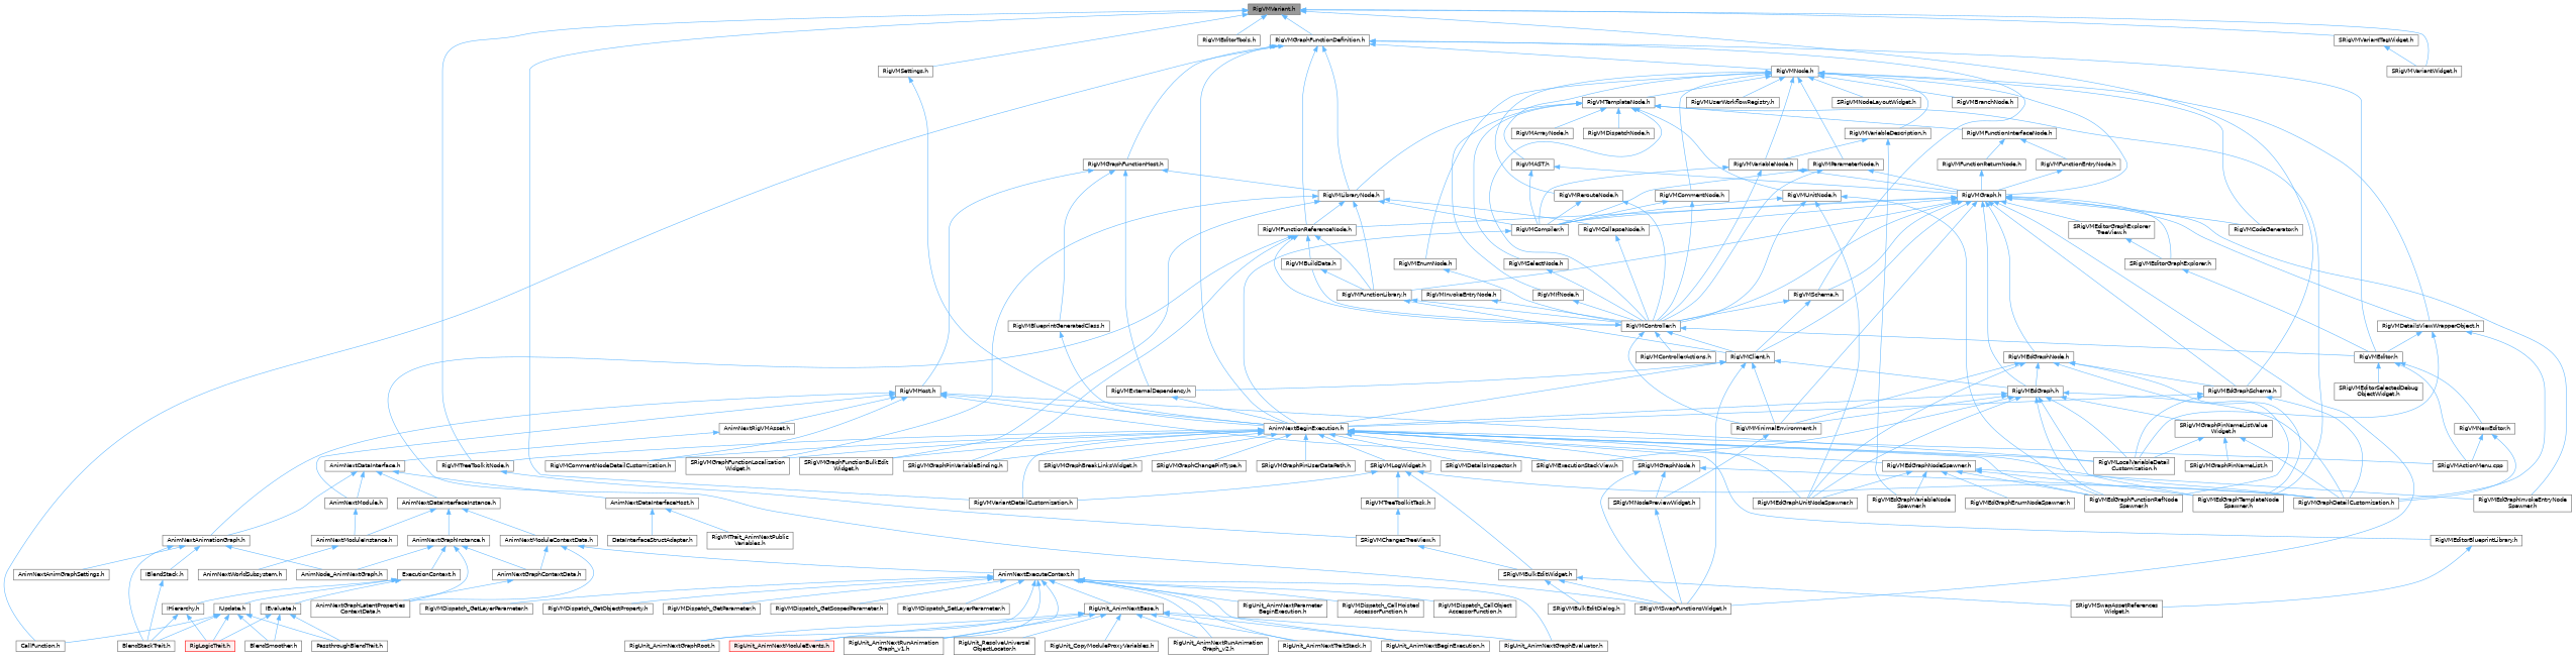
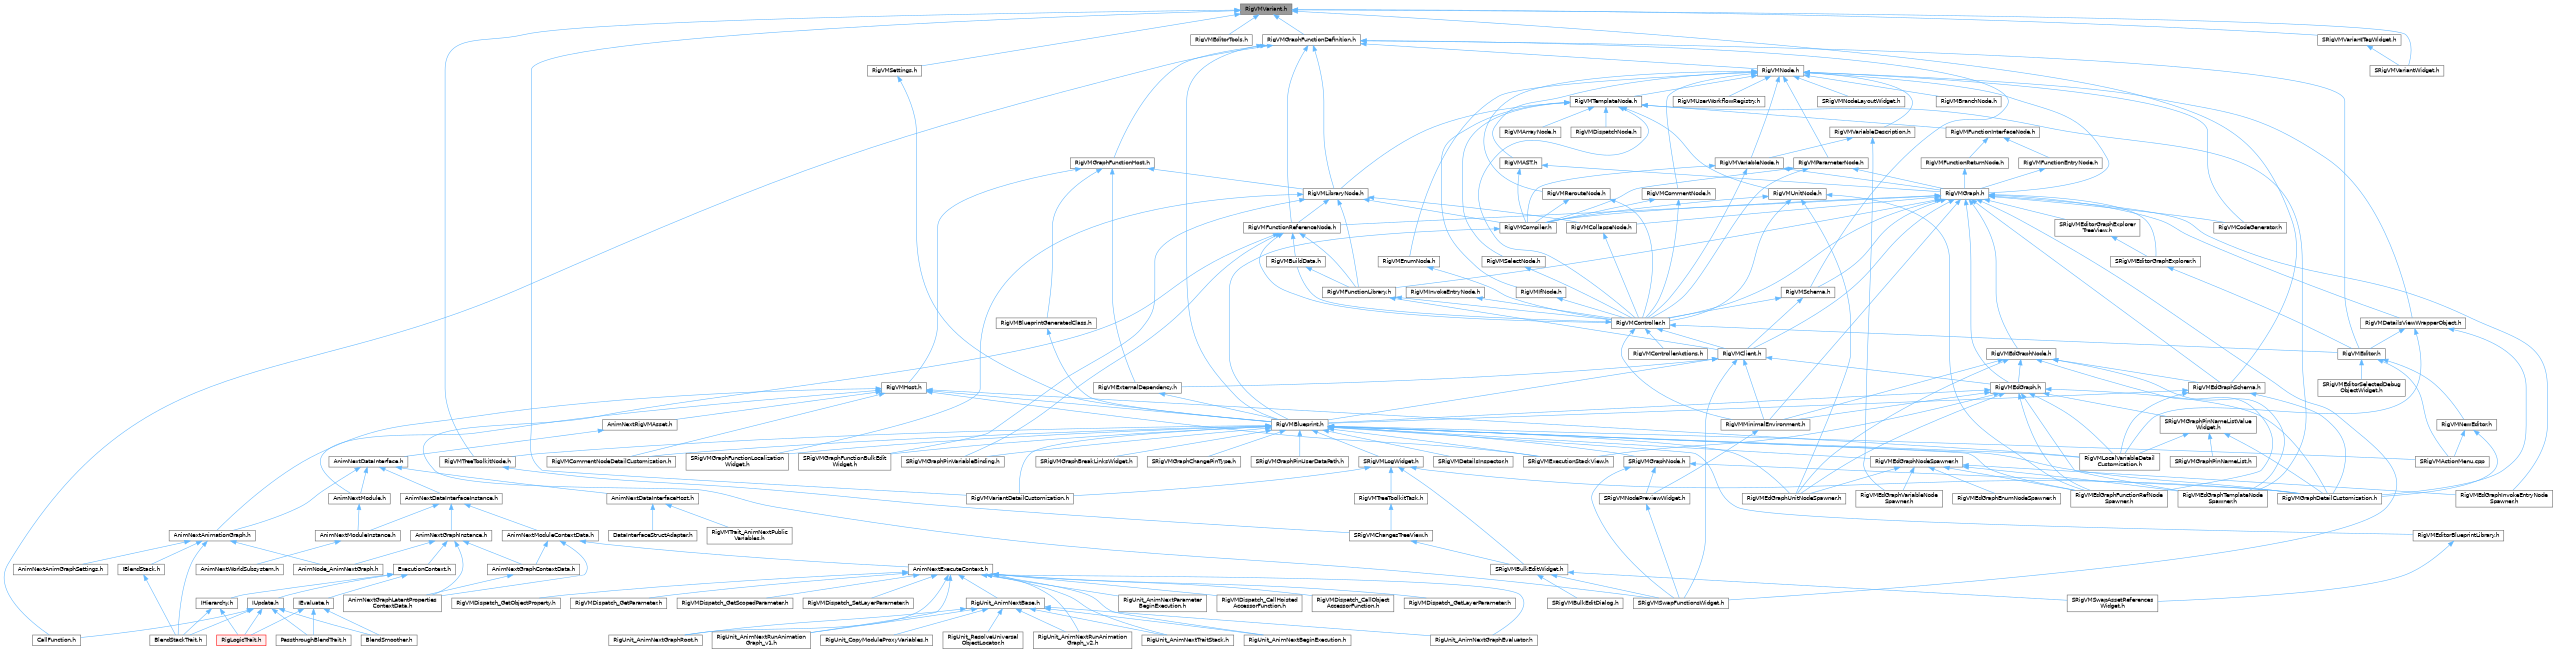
  digraph {
    node [color=grey40 fillcolor=white fontname=Helvetica fontsize=10 shape=box style=filled]
    edge [color=steelblue1 dir=back fontname=Helvetica fontsize=10 labelfontname=Helvetica labelfontsize=10 style=solid]
    n1 [color=gray40 fillcolor=grey60 fontcolor=black height=0.2 label="RigVMVariant.h" width=0.4]
    n2 [height=0.2 label="RigVMEdGraphSchema.h" width=0.4]
    n3 [height=0.2 label="RigVMTreeToolkitNode.h" width=0.4]
    n4 [height=0.2 label="RigVMVariantDetailCustomization.h" width=0.4]
    n5 [height=0.2 label="RigVMEditorTools.h" width=0.4]
    n6 [height=0.2 label="RigVMGraphFunctionDefinition.h" width=0.4]
    n7 [height=0.2 label="RigVMSettings.h" width=0.4]
    n8 [height=0.2 label="SRigVMVariantTagWidget.h" width=0.4]
    n9 [height=0.2 label="SRigVMVariantWidget.h" width=0.4]
-   n10 [height=0.2 label="AnimNextBeginExecution.h" width=0.4]
+   n10 [height=0.2 label="RigVMBlueprint.h" width=0.4]
    n11 [height=0.2 label="RigVMGraphDetailCustomization.h" width=0.4]
    n12 [height=0.2 label="RigVMLocalVariableDetail\lCustomization.h" width=0.4]
    n13 [height=0.2 label="SRigVMChangesTreeView.h" width=0.4]
    n14 [height=0.2 label="CallFunction.h" width=0.4]
    n15 [height=0.2 label="RigVMEditor.h" width=0.4]
    n16 [height=0.2 label="RigVMFunctionReferenceNode.h" width=0.4]
    n17 [height=0.2 label="RigVMGraphFunctionHost.h" width=0.4]
    n18 [height=0.2 label="RigVMLibraryNode.h" width=0.4]
    n19 [height=0.2 label="RigVMNode.h" width=0.4]
    n20 [height=0.2 label="RigVMSchema.h" width=0.4]
    n21 [height=0.2 label="RigVMCommentNodeDetailCustomization.h" width=0.4]
    n22 [height=0.2 label="RigVMEdGraphFunctionRefNode\lSpawner.h" width=0.4]
    n23 [height=0.2 label="RigVMEdGraphNodeSpawner.h" width=0.4]
    n24 [height=0.2 label="RigVMEdGraphUnitNodeSpawner.h" width=0.4]
    n25 [height=0.2 label="RigVMEditorBlueprintLibrary.h" width=0.4]
    n26 [height=0.2 label="SRigVMActionMenu.cpp" width=0.4]
    n27 [height=0.2 label="SRigVMDetailsInspector.h" width=0.4]
    n28 [height=0.2 label="SRigVMExecutionStackView.h" width=0.4]
    n29 [height=0.2 label="SRigVMGraphBreakLinksWidget.h" width=0.4]
    n30 [height=0.2 label="SRigVMGraphChangePinType.h" width=0.4]
    n31 [height=0.2 label="SRigVMGraphFunctionBulkEdit\lWidget.h" width=0.4]
    n32 [height=0.2 label="SRigVMGraphFunctionLocalization\lWidget.h" width=0.4]
    n33 [height=0.2 label="SRigVMGraphNode.h" width=0.4]
    n34 [height=0.2 label="SRigVMGraphPinUserDataPath.h" width=0.4]
    n35 [height=0.2 label="SRigVMGraphPinVariableBinding.h" width=0.4]
    n36 [height=0.2 label="SRigVMLogWidget.h" width=0.4]
    n37 [height=0.2 label="RigVMEdGraphEnumNodeSpawner.h" width=0.4]
    n38 [height=0.2 label="RigVMEdGraphInvokeEntryNode\lSpawner.h" width=0.4]
    n39 [height=0.2 label="RigVMEdGraphTemplateNode\lSpawner.h" width=0.4]
    n40 [height=0.2 label="RigVMEdGraphVariableNode\lSpawner.h" width=0.4]
    n41 [height=0.2 label="SRigVMSwapAssetReferences\lWidget.h" width=0.4]
    n42 [height=0.2 label="SRigVMSwapFunctionsWidget.h" width=0.4]
    n43 [height=0.2 label="SRigVMNodePreviewWidget.h" width=0.4]
    n44 [height=0.2 label="SRigVMBulkEditWidget.h" width=0.4]
    n45 [height=0.2 label="RigVMTreeToolkitTask.h" width=0.4]
    n46 [height=0.2 label="SRigVMBulkEditDialog.h" width=0.4]
    n47 [height=0.2 label="RigVMNewEditor.h" width=0.4]
    n48 [height=0.2 label="SRigVMEditorSelectedDebug\lObjectWidget.h" width=0.4]
    n49 [height=0.2 label="RigVMBuildData.h" width=0.4]
    n50 [height=0.2 label="RigVMController.h" width=0.4]
    n51 [height=0.2 label="RigVMFunctionLibrary.h" width=0.4]
    n52 [height=0.2 label="RigVMExternalDependency.h" width=0.4]
    n53 [height=0.2 label="RigVMBlueprintGeneratedClass.h" width=0.4]
    n54 [height=0.2 label="RigVMHost.h" width=0.4]
    n55 [height=0.2 label="RigVMCollapseNode.h" width=0.4]
    n56 [height=0.2 label="RigVMCompiler.h" width=0.4]
    n57 [height=0.2 label="RigVMAST.h" width=0.4]
    n58 [height=0.2 label="RigVMGraph.h" width=0.4]
    n59 [height=0.2 label="RigVMDetailsViewWrapperObject.h" width=0.4]
    n60 [height=0.2 label="RigVMBranchNode.h" width=0.4]
    n61 [height=0.2 label="RigVMCommentNode.h" width=0.4]
    n62 [height=0.2 label="RigVMEnumNode.h" width=0.4]
    n63 [height=0.2 label="RigVMParameterNode.h" width=0.4]
    n64 [height=0.2 label="RigVMRerouteNode.h" width=0.4]
    n65 [height=0.2 label="RigVMTemplateNode.h" width=0.4]
    n66 [height=0.2 label="RigVMUserWorkflowRegistry.h" width=0.4]
    n67 [height=0.2 label="RigVMVariableDescription.h" width=0.4]
    n68 [height=0.2 label="RigVMVariableNode.h" width=0.4]
    n69 [height=0.2 label="SRigVMNodeLayoutWidget.h" width=0.4]
    n70 [height=0.2 label="RigVMCodeGenerator.h" width=0.4]
    n71 [height=0.2 label="RigVMClient.h" width=0.4]
    n72 [height=0.2 label="RigVMMinimalEnvironment.h" width=0.4]
    n73 [height=0.2 label="RigVMControllerActions.h" width=0.4]
    n74 [height=0.2 label="RigVMEdGraph.h" width=0.4]
    n75 [height=0.2 label="SRigVMGraphPinNameListValue\lWidget.h" width=0.4]
    n76 [height=0.2 label="SRigVMGraphPinNameList.h" width=0.4]
    n77 [height=0.2 label="AnimNextAnimationGraph.h" width=0.4]
    n78 [height=0.2 label="AnimNextModule.h" width=0.4]
    n79 [height=0.2 label="AnimNextRigVMAsset.h" width=0.4]
    n80 [height=0.2 label="AnimNextAnimGraphSettings.h" width=0.4]
    n81 [height=0.2 label="AnimNode_AnimNextGraph.h" width=0.4]
    n82 [height=0.2 label="BlendStackTrait.h" width=0.4]
    n83 [height=0.2 label="IBlendStack.h" width=0.4]
    n84 [height=0.2 label="AnimNextModuleInstance.h" width=0.4]
    n85 [height=0.2 label="AnimNextDataInterface.h" width=0.4]
    n86 [height=0.2 label="AnimNextWorldSubsystem.h" width=0.4]
    n87 [height=0.2 label="AnimNextDataInterfaceHost.h" width=0.4]
    n88 [height=0.2 label="AnimNextDataInterfaceInstance.h" width=0.4]
    n89 [height=0.2 label="DataInterfaceStructAdapter.h" width=0.4]
    n90 [height=0.2 label="RigVMTrait_AnimNextPublic\lVariables.h" width=0.4]
    n91 [height=0.2 label="AnimNextGraphInstance.h" width=0.4]
    n92 [height=0.2 label="AnimNextModuleContextData.h" width=0.4]
    n93 [height=0.2 label="AnimNextGraphContextData.h" width=0.4]
    n94 [height=0.2 label="AnimNextGraphLatentProperties\lContextData.h" width=0.4]
    n95 [height=0.2 label="ExecutionContext.h" width=0.4]
    n96 [height=0.2 label="AnimNextExecuteContext.h" width=0.4]
    n97 [height=0.2 label="IEvaluate.h" width=0.4]
    n98 [height=0.2 label="IHierarchy.h" width=0.4]
    n99 [height=0.2 label="IUpdate.h" width=0.4]
    n100 [height=0.2 label="BlendSmoother.h" width=0.4]
    n101 [height=0.2 label="PassthroughBlendTrait.h" width=0.4]
    n102 [color=red fillcolor="#FFF0F0" height=0.2 label="RigLogicTrait.h" width=0.4]
    n103 [height=0.2 label="RigUnit_AnimNextBase.h" width=0.4]
    n104 [height=0.2 label="RigUnit_AnimNextBeginExecution.h" width=0.4]
    n105 [height=0.2 label="RigUnit_AnimNextGraphEvaluator.h" width=0.4]
    n106 [height=0.2 label="RigUnit_AnimNextGraphRoot.h" width=0.4]
-   n107 [color=red fillcolor="#FFF0F0" height=0.2 label="RigUnit_AnimNextModuleEvents.h" width=0.4]
    n108 [height=0.2 label="RigUnit_AnimNextRunAnimation\lGraph_v1.h" width=0.4]
    n109 [height=0.2 label="RigUnit_AnimNextRunAnimation\lGraph_v2.h" width=0.4]
    n110 [height=0.2 label="RigUnit_AnimNextTraitStack.h" width=0.4]
    n111 [height=0.2 label="RigUnit_AnimNextParameter\lBeginExecution.h" width=0.4]
    n112 [height=0.2 label="RigVMDispatch_CallHoisted\lAccessorFunction.h" width=0.4]
    n113 [height=0.2 label="RigVMDispatch_CallObject\lAccessorFunction.h" width=0.4]
    n114 [height=0.2 label="RigVMDispatch_GetLayerParameter.h" width=0.4]
    n115 [height=0.2 label="RigVMDispatch_GetObjectProperty.h" width=0.4]
    n116 [height=0.2 label="RigVMDispatch_GetParameter.h" width=0.4]
    n117 [height=0.2 label="RigVMDispatch_GetScopedParameter.h" width=0.4]
    n118 [height=0.2 label="RigVMDispatch_SetLayerParameter.h" width=0.4]
    n119 [height=0.2 label="RigUnit_CopyModuleProxyVariables.h" width=0.4]
    n120 [height=0.2 label="RigUnit_ResolveUniversal\lObjectLocator.h" width=0.4]
    n121 [height=0.2 label="RigVMEdGraphNode.h" width=0.4]
    n122 [height=0.2 label="SRigVMEditorGraphExplorer.h" width=0.4]
    n123 [height=0.2 label="SRigVMEditorGraphExplorer\lTreeView.h" width=0.4]
    n124 [height=0.2 label="RigVMInvokeEntryNode.h" width=0.4]
    n125 [height=0.2 label="RigVMArrayNode.h" width=0.4]
    n126 [height=0.2 label="RigVMDispatchNode.h" width=0.4]
    n127 [height=0.2 label="RigVMFunctionInterfaceNode.h" width=0.4]
    n128 [height=0.2 label="RigVMIfNode.h" width=0.4]
    n129 [height=0.2 label="RigVMSelectNode.h" width=0.4]
    n130 [height=0.2 label="RigVMUnitNode.h" width=0.4]
    n131 [height=0.2 label="RigVMFunctionEntryNode.h" width=0.4]
    n132 [height=0.2 label="RigVMFunctionReturnNode.h" width=0.4]
    n1 -> n2
    n1 -> n3
    n1 -> n4
    n1 -> n5
    n1 -> n6
    n1 -> n7
    n1 -> n8
    n1 -> n9
    n2 -> n10
    n2 -> n11
    n2 -> n12
    n3 -> n13
    n6 -> n10
    n6 -> n14
    n6 -> n15
    n6 -> n16
    n6 -> n17
    n6 -> n18
    n6 -> n19
    n6 -> n20
    n7 -> n10
    n8 -> n9
    n10 -> n3
    n10 -> n4
    n10 -> n11
    n10 -> n12
    n10 -> n21
    n10 -> n22
    n10 -> n23
    n10 -> n24
    n10 -> n25
    n10 -> n26
    n10 -> n27
    n10 -> n28
    n10 -> n29
    n10 -> n30
    n10 -> n31
    n10 -> n32
    n10 -> n33
    n10 -> n34
    n10 -> n35
    n10 -> n36
    n13 -> n44
    n15 -> n26
    n15 -> n47
    n15 -> n48
    n16 -> n35
    n16 -> n42
    n16 -> n49
    n16 -> n50
    n16 -> n51
    n17 -> n18
    n17 -> n52
    n17 -> n53
    n17 -> n54
    n18 -> n16
    n18 -> n31
    n18 -> n32
    n18 -> n51
    n18 -> n55
    n18 -> n56
    n19 -> n57
    n19 -> n58
    n19 -> n59
    n19 -> n60
    n19 -> n61
    n19 -> n62
    n19 -> n63
    n19 -> n64
    n19 -> n65
    n19 -> n66
    n19 -> n67
    n19 -> n68
    n19 -> n69
    n19 -> n70
    n20 -> n50
    n20 -> n71
    n23 -> n22
    n23 -> n24
    n23 -> n37
    n23 -> n38
    n23 -> n39
    n23 -> n40
    n25 -> n41
    n33 -> n11
    n33 -> n42
    n33 -> n43
    n36 -> n4
    n36 -> n11
    n36 -> n44
    n36 -> n45
    n43 -> n42
    n44 -> n41
    n44 -> n42
    n44 -> n46
    n45 -> n13
    n47 -> n11
    n47 -> n26
    n49 -> n51
    n50 -> n15
    n50 -> n49
    n50 -> n71
    n50 -> n72
    n50 -> n73
    n51 -> n50
    n51 -> n71
    n52 -> n10
    n53 -> n10
    n54 -> n10
    n54 -> n12
    n54 -> n21
    n54 -> n28
    n54 -> n77
    n54 -> n78
    n54 -> n79
    n55 -> n50
    n56 -> n10
    n57 -> n56
    n57 -> n58
    n58 -> n2
    n58 -> n16
    n58 -> n20
    n58 -> n38
    n58 -> n42
    n58 -> n50
    n58 -> n51
    n58 -> n55
    n58 -> n56
    n58 -> n59
    n58 -> n70
    n58 -> n71
    n58 -> n72
    n58 -> n74
    n58 -> n121
    n58 -> n122
    n58 -> n123
    n59 -> n11
    n59 -> n12
    n59 -> n15
    n61 -> n50
    n61 -> n56
    n62 -> n50
    n63 -> n50
    n63 -> n56
    n63 -> n58
    n64 -> n50
    n64 -> n56
    n65 -> n18
    n65 -> n39
    n65 -> n50
    n65 -> n125
    n65 -> n126
    n65 -> n127
    n65 -> n128
    n65 -> n129
    n65 -> n130
    n67 -> n40
    n67 -> n68
    n68 -> n50
    n68 -> n56
    n68 -> n58
    n71 -> n10
    n71 -> n42
    n71 -> n52
    n71 -> n72
    n71 -> n74
    n72 -> n43
    n74 -> n10
    n74 -> n11
    n74 -> n12
    n74 -> n22
    n74 -> n24
    n74 -> n28
    n74 -> n39
    n74 -> n72
    n74 -> n75
    n75 -> n11
    n75 -> n12
    n75 -> n76
    n77 -> n80
    n77 -> n81
    n77 -> n82
    n77 -> n83
    n78 -> n84
    n79 -> n85
    n83 -> n82
    n84 -> n86
    n85 -> n77
    n85 -> n78
    n85 -> n87
    n85 -> n88
    n87 -> n89
    n87 -> n90
    n88 -> n84
    n88 -> n91
    n88 -> n92
    n91 -> n81
    n91 -> n93
    n91 -> n94
    n91 -> n95
    n92 -> n93
    n92 -> n94
    n92 -> n96
    n93 -> n94
    n95 -> n97
    n95 -> n98
    n95 -> n99
    n96 -> n103
    n96 -> n104
    n96 -> n105
    n96 -> n106
-   n96 -> n107
    n96 -> n108
    n96 -> n109
    n96 -> n110
    n96 -> n111
    n96 -> n112
    n96 -> n113
    n96 -> n114
    n96 -> n115
    n96 -> n116
    n96 -> n117
    n96 -> n118
    n97 -> n100
    n97 -> n101
    n97 -> n102
    n98 -> n82
    n98 -> n102
    n99 -> n14
    n99 -> n82
    n99 -> n100
    n99 -> n101
    n99 -> n102
    n103 -> n104
    n103 -> n105
    n103 -> n106
-   n103 -> n107
    n103 -> n108
    n103 -> n109
    n103 -> n110
    n103 -> n119
    n103 -> n120
    n121 -> n2
    n121 -> n22
    n121 -> n24
    n121 -> n39
    n121 -> n72
    n121 -> n74
    n122 -> n15
    n123 -> n122
    n124 -> n50
    n127 -> n131
    n127 -> n132
    n128 -> n50
    n129 -> n50
    n130 -> n22
    n130 -> n24
    n130 -> n50
    n130 -> n56
    n131 -> n58
    n132 -> n58
  }
